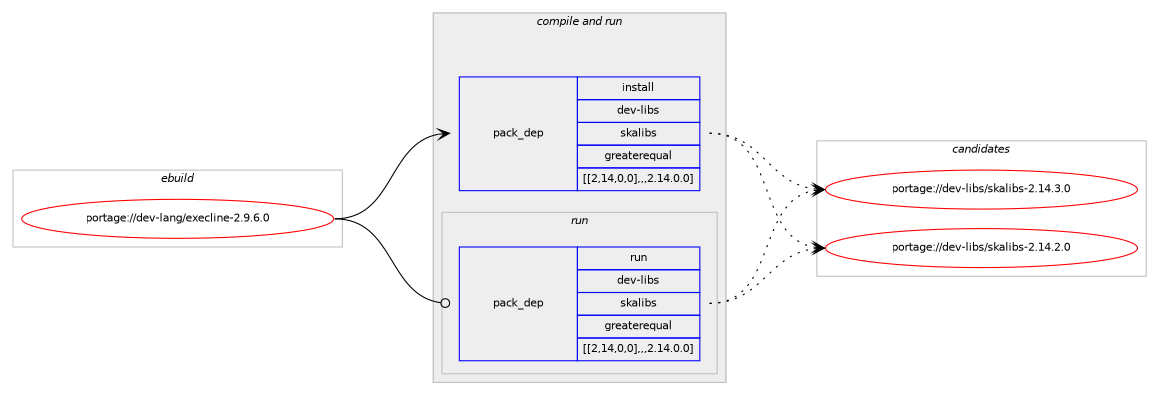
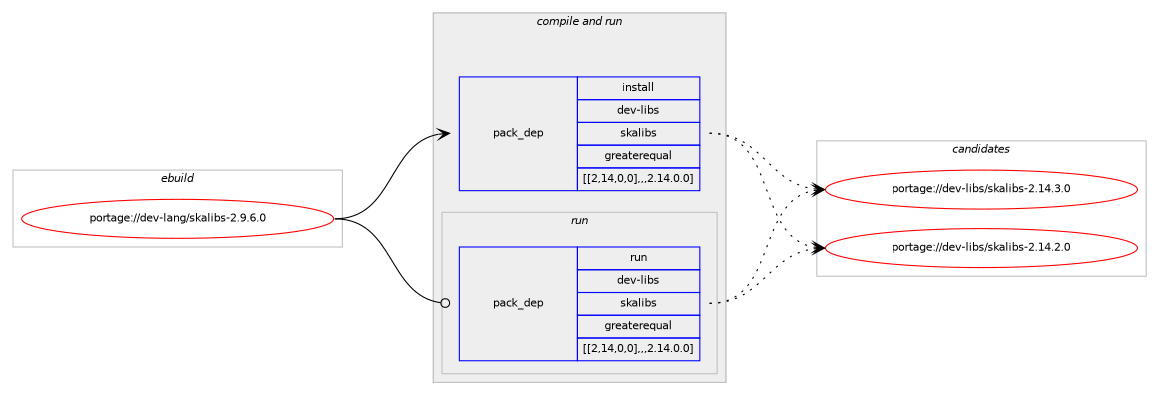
  digraph {
    compound=true
    concentrate=true
    fontname=Helvetica
    fontsize=10
    newrank=true
    rankdir=LR
    ranksep=1.5
    node [color=red fontname=Helvetica fontsize=10]
    edge [arrowhead=vee headport=w style=dotted tailport=e weight=100]
-   n1 [label="portage://dev-lang/execline-2.9.6.0" width=4]
+   n1 [label="portage://dev-lang/skalibs-2.9.6.0" width=4]
    n2 [color=blue label=<<TABLE BORDER="0" CELLBORDER="1" CELLSPACING="0" CELLPADDING="4" WIDTH="220"><TR><TD ROWSPAN="6" CELLPADDING="30">pack_dep</TD></TR><TR><TD WIDTH="110">install</TD></TR><TR><TD>dev-libs</TD></TR><TR><TD>skalibs</TD></TR><TR><TD>greaterequal</TD></TR><TR><TD>[[2,14,0,0],,,2.14.0.0]</TD></TR></TABLE>> shape=none]
    n3 [color=blue label=<<TABLE BORDER="0" CELLBORDER="1" CELLSPACING="0" CELLPADDING="4" WIDTH="220"><TR><TD ROWSPAN="6" CELLPADDING="30">pack_dep</TD></TR><TR><TD WIDTH="110">run</TD></TR><TR><TD>dev-libs</TD></TR><TR><TD>skalibs</TD></TR><TR><TD>greaterequal</TD></TR><TR><TD>[[2,14,0,0],,,2.14.0.0]</TD></TR></TABLE>> shape=none]
    n4 [label="portage://dev-libs/skalibs-2.14.3.0" width=4]
    n5 [label="portage://dev-libs/skalibs-2.14.2.0" width=4]
    subgraph cluster_1 {
      color=gray
      label=<<i>ebuild</i>>
      n1
    }
    subgraph cluster_2 {
      color=gray
      label=<<i>dependencies</i>>
      subgraph cluster_3 {
        color=gray
        fillcolor="#eeeeee"
        label=<<i>compile</i>>
        style=filled
        subgraph sub_4 {
          color=gray
          fillcolor="#eeeeee"
          label=<<i>compile</i>>
          style=filled
          n2
        }
      }
      subgraph cluster_5 {
        color=gray
        fillcolor="#eeeeee"
        label=<<i>compile and run</i>>
        style=filled
      }
      subgraph cluster_6 {
        color=gray
        fillcolor="#eeeeee"
        label=<<i>run</i>>
        style=filled
        subgraph sub_7 {
          color=gray
          fillcolor="#eeeeee"
          label=<<i>run</i>>
          style=filled
          n3
        }
      }
    }
    subgraph cluster_8 {
      color=gray
      label=<<i>candidates</i>>
      rank=same
      subgraph sub_9 {
        color=black
        label=<<i>candidates</i>>
        nodesep=1
        rank=same
        n4
        n5
      }
      subgraph sub_10 {
        color=black
        label=<<i>candidates</i>>
        nodesep=1
        rank=same
        n4
        n5
      }
    }
    n1 -> n2 [style=solid weight=20]
    n1 -> n3 [arrowhead=odot style=solid weight=20]
    n2 -> n4
    n2 -> n5
    n3 -> n4
    n3 -> n5
  }
